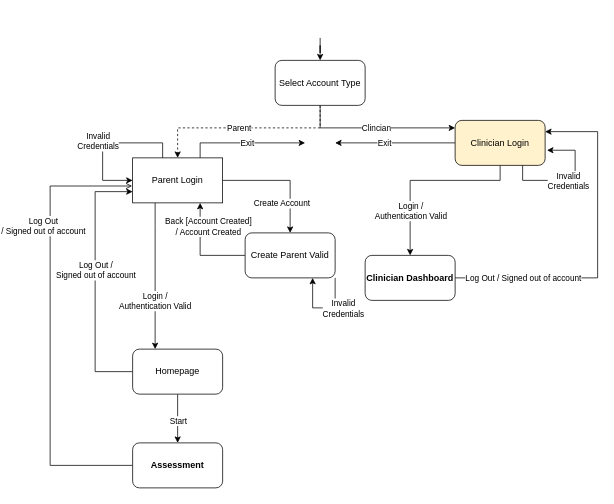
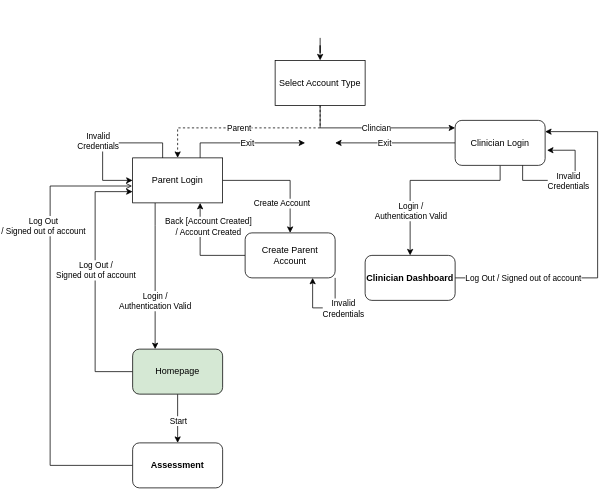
  <mxCell id="0" />
  <mxCell id="1" parent="0" />
  <mxCell id="2" style="edgeStyle=orthogonalEdgeStyle;rounded=0;orthogonalLoop=1;jettySize=auto;html=1;entryX=0.5;entryY=0;entryDx=0;entryDy=0;" edge="1" parent="1" source="8" target="30"><mxGeometry relative="1" as="geometry" /></mxCell>
  <mxCell id="3" value="Create Account" style="edgeLabel;html=1;align=center;verticalAlign=middle;resizable=0;points=[];" vertex="1" connectable="0" parent="2"><mxGeometry x="-0.255" y="3" relative="1" as="geometry"><mxPoint x="18" y="33" as="offset" /></mxGeometry></mxCell>
  <mxCell id="4" style="edgeStyle=orthogonalEdgeStyle;rounded=0;orthogonalLoop=1;jettySize=auto;html=1;entryX=0.25;entryY=0;entryDx=0;entryDy=0;" edge="1" parent="1" source="8" target="17"><mxGeometry relative="1" as="geometry"><Array as="points"><mxPoint x="170" y="300" /><mxPoint x="170" y="300" /></Array></mxGeometry></mxCell>
  <mxCell id="5" value="Login / &lt;br&gt;Authentication Valid" style="edgeLabel;html=1;align=center;verticalAlign=middle;resizable=0;points=[];" vertex="1" connectable="0" parent="4"><mxGeometry x="0.2" y="-1" relative="1" as="geometry"><mxPoint y="13" as="offset" /></mxGeometry></mxCell>
  <mxCell id="6" style="edgeStyle=orthogonalEdgeStyle;rounded=0;orthogonalLoop=1;jettySize=auto;html=1;exitX=0.75;exitY=0;exitDx=0;exitDy=0;" edge="1" parent="1" source="8" target="35"><mxGeometry relative="1" as="geometry" /></mxCell>
  <mxCell id="7" value="Exit" style="edgeLabel;html=1;align=center;verticalAlign=middle;resizable=0;points=[];" vertex="1" connectable="0" parent="6"><mxGeometry x="-0.136" y="-2" relative="1" as="geometry"><mxPoint x="13" y="-2" as="offset" /></mxGeometry></mxCell>
  <mxCell id="8" value="Parent Login" style="whiteSpace=wrap;html=1;rounded=0;" vertex="1" parent="1"><mxGeometry x="140" y="210" width="120" height="60" as="geometry" /></mxCell>
  <mxCell id="9" style="edgeStyle=orthogonalEdgeStyle;rounded=0;orthogonalLoop=1;jettySize=auto;html=1;entryX=-0.006;entryY=0.625;entryDx=0;entryDy=0;entryPerimeter=0;endArrow=open;" edge="1" parent="1" source="10" target="8"><mxGeometry relative="1" as="geometry"><mxPoint x="30" y="250" as="targetPoint" /><Array as="points"><mxPoint x="30" y="620" /><mxPoint x="30" y="248" /></Array></mxGeometry></mxCell>
  <mxCell id="10" value="Assessment" style="rounded=1;whiteSpace=wrap;html=1;fontStyle=1" vertex="1" parent="1"><mxGeometry x="140" y="590" width="120" height="60" as="geometry" /></mxCell>
  <mxCell id="11" style="edgeStyle=orthogonalEdgeStyle;rounded=0;orthogonalLoop=1;jettySize=auto;html=1;entryX=1;entryY=0.25;entryDx=0;entryDy=0;" edge="1" parent="1" source="13" target="27"><mxGeometry relative="1" as="geometry"><Array as="points"><mxPoint x="760" y="370" /><mxPoint x="760" y="175" /></Array></mxGeometry></mxCell>
  <mxCell id="12" value="Log Out / Signed out of account" style="edgeLabel;html=1;align=center;verticalAlign=middle;resizable=0;points=[];" vertex="1" connectable="0" parent="11"><mxGeometry x="0.121" y="-2" relative="1" as="geometry"><mxPoint x="-102" y="65" as="offset" /></mxGeometry></mxCell>
  <mxCell id="13" value="Clinician Dashboard" style="rounded=1;whiteSpace=wrap;html=1;fontStyle=1" vertex="1" parent="1"><mxGeometry x="450" y="340" width="120" height="60" as="geometry" /></mxCell>
  <mxCell id="14" style="edgeStyle=orthogonalEdgeStyle;rounded=0;orthogonalLoop=1;jettySize=auto;html=1;entryX=0.5;entryY=0;entryDx=0;entryDy=0;" edge="1" parent="1" source="17" target="10"><mxGeometry relative="1" as="geometry" /></mxCell>
  <mxCell id="15" value="Start" style="edgeLabel;html=1;align=center;verticalAlign=middle;resizable=0;points=[];" vertex="1" connectable="0" parent="14"><mxGeometry x="-0.169" y="3" relative="1" as="geometry"><mxPoint x="-3" y="8" as="offset" /></mxGeometry></mxCell>
  <mxCell id="16" style="edgeStyle=orthogonalEdgeStyle;rounded=0;orthogonalLoop=1;jettySize=auto;html=1;exitX=0;exitY=0.5;exitDx=0;exitDy=0;entryX=0;entryY=0.75;entryDx=0;entryDy=0;" edge="1" parent="1" source="17" target="8"><mxGeometry relative="1" as="geometry"><Array as="points"><mxPoint x="90" y="495" /><mxPoint x="90" y="255" /></Array></mxGeometry></mxCell>
- <mxCell id="17" value="Homepage" style="rounded=1;whiteSpace=wrap;html=1;" vertex="1" parent="1"><mxGeometry x="140" y="465" width="120" height="60" as="geometry" /></mxCell>
+ <mxCell id="17" value="Homepage" style="rounded=1;whiteSpace=wrap;html=1;fillColor=#d5e8d4;" vertex="1" parent="1"><mxGeometry x="140" y="465" width="120" height="60" as="geometry" /></mxCell>
  <mxCell id="18" style="edgeStyle=orthogonalEdgeStyle;rounded=0;orthogonalLoop=1;jettySize=auto;html=1;entryX=0.5;entryY=0;entryDx=0;entryDy=0;dashed=1;" edge="1" parent="1" source="22" target="8"><mxGeometry relative="1" as="geometry"><Array as="points"><mxPoint x="390" y="170" /><mxPoint x="200" y="170" /></Array></mxGeometry></mxCell>
  <mxCell id="19" value="Parent" style="edgeLabel;html=1;align=center;verticalAlign=middle;resizable=0;points=[];" vertex="1" connectable="0" parent="18"><mxGeometry x="0.067" relative="1" as="geometry"><mxPoint y="-1" as="offset" /></mxGeometry></mxCell>
  <mxCell id="20" style="edgeStyle=orthogonalEdgeStyle;rounded=0;orthogonalLoop=1;jettySize=auto;html=1;exitX=0.5;exitY=1;exitDx=0;exitDy=0;entryX=0;entryY=0.167;entryDx=0;entryDy=0;entryPerimeter=0;" edge="1" parent="1" source="22" target="27"><mxGeometry relative="1" as="geometry"><mxPoint x="550" y="170" as="targetPoint" /><Array as="points"><mxPoint x="390" y="170" /></Array></mxGeometry></mxCell>
  <mxCell id="21" value="Clincian" style="edgeLabel;html=1;align=center;verticalAlign=middle;resizable=0;points=[];" vertex="1" connectable="0" parent="20"><mxGeometry x="-0.004" relative="1" as="geometry"><mxPoint as="offset" /></mxGeometry></mxCell>
- <mxCell id="22" value="Select Account Type" style="rounded=1;whiteSpace=wrap;html=1;" vertex="1" parent="1"><mxGeometry x="330" y="80" width="120" height="60" as="geometry" /></mxCell>
+ <mxCell id="22" value="Select Account Type" style="whiteSpace=wrap;html=1;rounded=0;" vertex="1" parent="1"><mxGeometry x="330" y="80" width="120" height="60" as="geometry" /></mxCell>
  <mxCell id="23" style="edgeStyle=orthogonalEdgeStyle;rounded=0;orthogonalLoop=1;jettySize=auto;html=1;exitX=0.5;exitY=1;exitDx=0;exitDy=0;entryX=0.5;entryY=0;entryDx=0;entryDy=0;" edge="1" parent="1" source="27" target="13"><mxGeometry relative="1" as="geometry"><Array as="points"><mxPoint x="630" y="240" /><mxPoint x="510" y="240" /></Array></mxGeometry></mxCell>
  <mxCell id="24" value="Login /&lt;br&gt;Authentication Valid" style="edgeLabel;html=1;align=center;verticalAlign=middle;resizable=0;points=[];" vertex="1" connectable="0" parent="23"><mxGeometry x="-0.181" y="1" relative="1" as="geometry"><mxPoint x="-42" y="39" as="offset" /></mxGeometry></mxCell>
  <mxCell id="25" style="edgeStyle=orthogonalEdgeStyle;rounded=0;orthogonalLoop=1;jettySize=auto;html=1;entryX=1;entryY=0.5;entryDx=0;entryDy=0;" edge="1" parent="1" source="27" target="35"><mxGeometry relative="1" as="geometry" /></mxCell>
  <mxCell id="26" value="Exit" style="edgeLabel;html=1;align=center;verticalAlign=middle;resizable=0;points=[];" vertex="1" connectable="0" parent="25"><mxGeometry x="0.379" y="1" relative="1" as="geometry"><mxPoint x="15" y="-1" as="offset" /></mxGeometry></mxCell>
- <mxCell id="27" value="Clinician Login" style="rounded=1;whiteSpace=wrap;html=1;fillColor=#fff2cc;" vertex="1" parent="1"><mxGeometry x="570" y="160" width="120" height="60" as="geometry" /></mxCell>
+ <mxCell id="27" value="Clinician Login" style="rounded=1;whiteSpace=wrap;html=1;" vertex="1" parent="1"><mxGeometry x="570" y="160" width="120" height="60" as="geometry" /></mxCell>
  <mxCell id="28" style="edgeStyle=orthogonalEdgeStyle;rounded=0;orthogonalLoop=1;jettySize=auto;html=1;entryX=0.75;entryY=1;entryDx=0;entryDy=0;" edge="1" parent="1" source="30" target="8"><mxGeometry relative="1" as="geometry" /></mxCell>
  <mxCell id="29" value="Back [Account Created]&lt;br&gt;/ Account Created" style="edgeLabel;html=1;align=center;verticalAlign=middle;resizable=0;points=[];" vertex="1" connectable="0" parent="28"><mxGeometry x="0.342" relative="1" as="geometry"><mxPoint x="10" y="-12" as="offset" /></mxGeometry></mxCell>
- <mxCell id="30" value="Create Parent Valid" style="rounded=1;whiteSpace=wrap;html=1;" vertex="1" parent="1"><mxGeometry x="290" y="310" width="120" height="60" as="geometry" /></mxCell>
+ <mxCell id="30" value="Create Parent Account" style="rounded=1;whiteSpace=wrap;html=1;" vertex="1" parent="1"><mxGeometry x="290" y="310" width="120" height="60" as="geometry" /></mxCell>
  <mxCell id="31" style="edgeStyle=orthogonalEdgeStyle;rounded=0;orthogonalLoop=1;jettySize=auto;html=1;entryX=0.75;entryY=1;entryDx=0;entryDy=0;" edge="1" parent="1" source="30" target="30"><mxGeometry relative="1" as="geometry"><Array as="points"><mxPoint x="410" y="410" /><mxPoint x="380" y="410" /></Array></mxGeometry></mxCell>
  <mxCell id="32" value="Invalid &lt;br&gt;Credentials" style="edgeLabel;html=1;align=center;verticalAlign=middle;resizable=0;points=[];" vertex="1" connectable="0" parent="31"><mxGeometry x="0.267" y="3" relative="1" as="geometry"><mxPoint x="43" as="offset" /></mxGeometry></mxCell>
  <mxCell id="33" value="" style="edgeStyle=orthogonalEdgeStyle;rounded=0;orthogonalLoop=1;jettySize=auto;html=1;" edge="1" parent="1" source="34" target="22"><mxGeometry relative="1" as="geometry" /></mxCell>
  <mxCell id="34" value="" style="shape=image;html=1;verticalAlign=top;verticalLabelPosition=bottom;labelBackgroundColor=#ffffff;imageAspect=0;aspect=fixed;image=https://cdn4.iconfinder.com/data/icons/essential-app-2/16/record-round-circle-dot-128.png" vertex="1" parent="1"><mxGeometry x="375" y="20" width="30" height="30" as="geometry" /></mxCell>
  <mxCell id="35" value="" style="shape=image;html=1;verticalAlign=top;verticalLabelPosition=bottom;labelBackgroundColor=#ffffff;imageAspect=0;aspect=fixed;image=https://cdn4.iconfinder.com/data/icons/ionicons/512/icon-ios7-circle-filled-128.png" vertex="1" parent="1"><mxGeometry x="370" y="170" width="40" height="40" as="geometry" /></mxCell>
  <mxCell id="36" style="edgeStyle=orthogonalEdgeStyle;rounded=0;orthogonalLoop=1;jettySize=auto;html=1;exitX=0.75;exitY=1;exitDx=0;exitDy=0;entryX=1.021;entryY=0.664;entryDx=0;entryDy=0;entryPerimeter=0;" edge="1" parent="1" source="27" target="27"><mxGeometry relative="1" as="geometry"><mxPoint x="710" y="200" as="targetPoint" /><Array as="points"><mxPoint x="660" y="240" /><mxPoint x="730" y="240" /><mxPoint x="730" y="200" /></Array></mxGeometry></mxCell>
  <mxCell id="37" value="Invalid&lt;br&gt;Credentials" style="edgeLabel;html=1;align=center;verticalAlign=middle;resizable=0;points=[];" vertex="1" connectable="0" parent="36"><mxGeometry y="-2" relative="1" as="geometry"><mxPoint x="-4" y="-2" as="offset" /></mxGeometry></mxCell>
  <mxCell id="38" style="edgeStyle=orthogonalEdgeStyle;rounded=0;orthogonalLoop=1;jettySize=auto;html=1;entryX=0;entryY=0.5;entryDx=0;entryDy=0;" edge="1" parent="1" source="8" target="8"><mxGeometry relative="1" as="geometry"><Array as="points"><mxPoint x="180" y="190" /><mxPoint x="100" y="190" /><mxPoint x="100" y="240" /></Array></mxGeometry></mxCell>
  <mxCell id="39" value="Invalid &lt;br&gt;Credentials" style="edgeLabel;html=1;align=center;verticalAlign=middle;resizable=0;points=[];" vertex="1" connectable="0" parent="1"><mxGeometry x="109.997" y="190" as="geometry"><mxPoint x="-16" y="-3" as="offset" /></mxGeometry></mxCell>
  <mxCell id="40" value="Log Out / &lt;br&gt;Signed out of account" style="edgeLabel;html=1;align=center;verticalAlign=middle;resizable=0;points=[];" vertex="1" connectable="0" parent="1"><mxGeometry x="90" y="359.997" as="geometry" /></mxCell>
  <mxCell id="41" value="Log Out &lt;br&gt;/ Signed out of account" style="edgeLabel;html=1;align=center;verticalAlign=middle;resizable=0;points=[];" vertex="1" connectable="0" parent="1"><mxGeometry x="20" y="300.002" as="geometry" /></mxCell>
